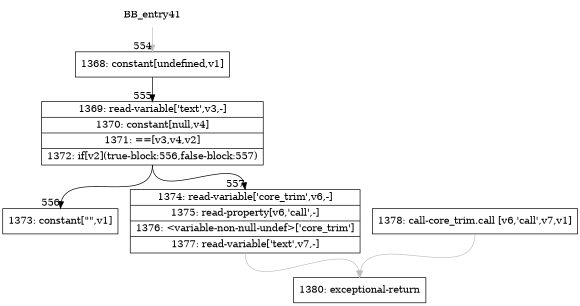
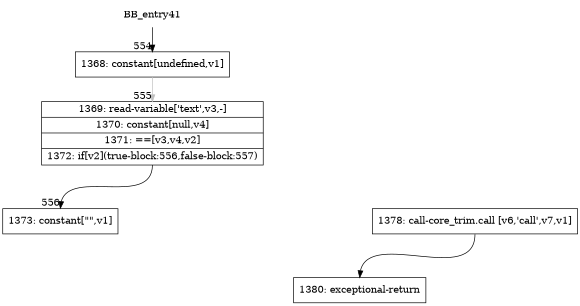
  digraph {
    rankdir=TD
    node [shape=record]
    edge [headport=n tailport=s]
    BB_entry41 [shape=none]
    n2 [label="{1368: constant[undefined,v1]}"]
    n3 [label="{1369: read-variable['text',v3,-]|1370: constant[null,v4]|1371: ==[v3,v4,v2]|1372: if[v2](true-block:556,false-block:557)}"]
    n4 [label="{1373: constant[\"\",v1]}"]
-   n5 [label="{1374: read-variable['core_trim',v6,-]|1375: read-property[v6,'call',-]|1376: \<variable-non-null-undef\>['core_trim']|1377: read-variable['text',v7,-]}"]
    n6 [label="{1380: exceptional-return}"]
    n7 [label="{1378: call-core_trim.call [v6,'call',v7,v1]}"]
-   BB_entry41 -> n2 [headlabel="    554" color=gray]
-   n2 -> n3 [headlabel="      555"]
+   BB_entry41 -> n2 [headlabel="    554"]
+   n2 -> n3 [headlabel="      555" color=gray]
    n3 -> n4 [headlabel="      556"]
-   n3 -> n5 [headlabel="      557"]
-   n5 -> n6 [color=gray]
-   n7 -> n6 [color=gray]
+   n7 -> n6 [color=black]
  }
